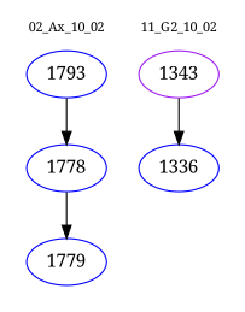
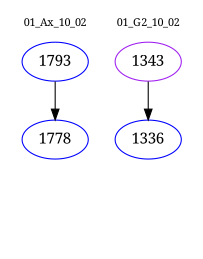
  digraph {
    fontname="Noto Serif"
    node [color=blue fontname="Noto Serif"]
    edge [color=black fontname="Noto Serif"]
    n1 [label=1793]
    n2 [label=1778]
-   n3 [label=1779]
    n4 [color=purple label=1343]
    n5 [label=1336]
    subgraph cluster_1 {
      color=white
      fontsize=10
-     label="02_Ax_10_02"
+     label="01_Ax_10_02"
      n1
      n2
-     n3
    }
    subgraph cluster_2 {
      color=white
      fontsize=10
-     label="11_G2_10_02"
+     label="01_G2_10_02"
      n4
      n5
    }
    n1 -> n2
-   n2 -> n3
    n4 -> n5
  }
